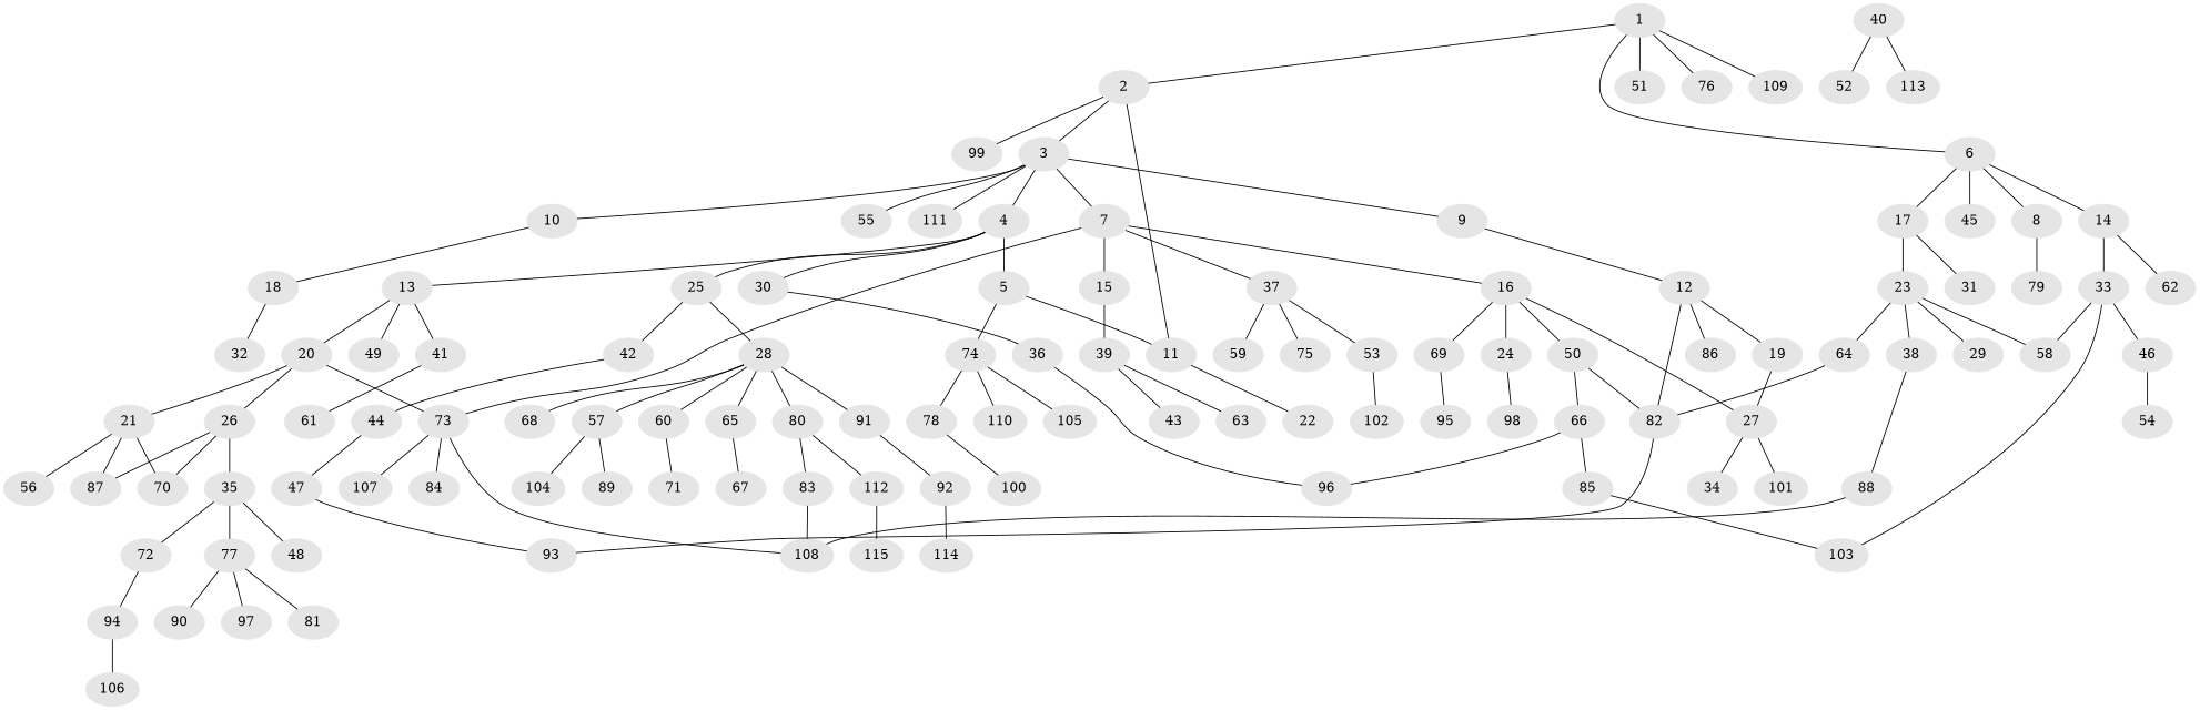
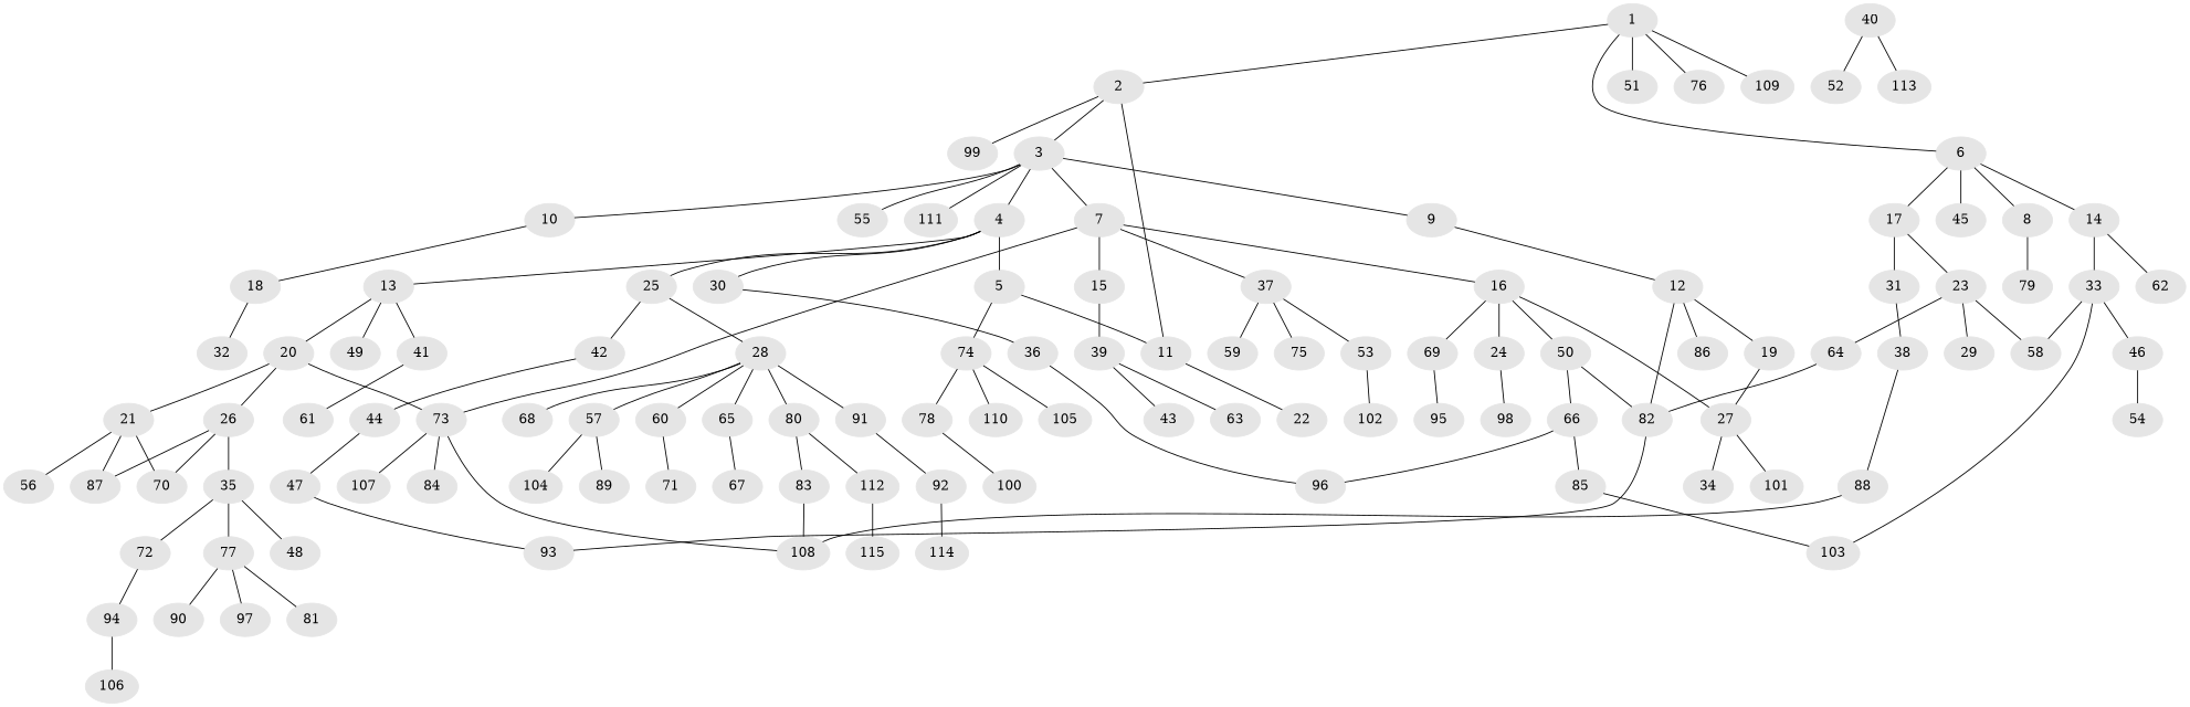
  graph {
    node [color=gray90 style=filled]
    1
    2
    6
    51
    76
    109
    3
    11
    99
    8
    14
    17
    45
    4
    7
    9
    10
    55
    111
    22
    5
    13
    25
    30
    15
    16
    37
    73
    12
    18
    74
    20
    41
    49
    28
    42
    36
    78
    105
    110
    79
    33
    62
    23
    31
    39
    24
    27
    50
    69
    53
    59
    75
    84
    107
    108
    19
    82
    86
    32
    93
    21
    26
    61
    103
    46
    58
    43
    63
    98
    34
    101
    66
    95
    29
    64
    38
    56
    70
    87
    35
    57
    60
    65
    68
    80
    91
    44
    48
    72
    77
    89
    104
    71
    67
    83
    112
    92
    96
    40
    52
    113
    88
    54
    94
    81
    90
    97
    102
    47
    85
    106
    100
    115
    114
    1 -- 2
    1 -- 6
    1 -- 51
    1 -- 76
    1 -- 109
    2 -- 3
    2 -- 11
    2 -- 99
    6 -- 8
    6 -- 14
    6 -- 17
    6 -- 45
    3 -- 4
    3 -- 7
    3 -- 9
    3 -- 10
    3 -- 55
    3 -- 111
    11 -- 22
    8 -- 79
    14 -- 33
    14 -- 62
    17 -- 23
    17 -- 31
    4 -- 5
    4 -- 13
    4 -- 25
    4 -- 30
    7 -- 15
    7 -- 16
    7 -- 37
    7 -- 73
    9 -- 12
    10 -- 18
    5 -- 11
    5 -- 74
    13 -- 20
    13 -- 41
    13 -- 49
    25 -- 28
    25 -- 42
    30 -- 36
    15 -- 39
    16 -- 24
    16 -- 27
    16 -- 50
    16 -- 69
    37 -- 53
    37 -- 59
    37 -- 75
    73 -- 84
    73 -- 107
    73 -- 108
    12 -- 19
    12 -- 82
    12 -- 86
    18 -- 32
    74 -- 78
    74 -- 105
    74 -- 110
    20 -- 73
    20 -- 21
    20 -- 26
    41 -- 61
    28 -- 57
    28 -- 60
    28 -- 65
    28 -- 68
    28 -- 80
    28 -- 91
    42 -- 44
    36 -- 96
    78 -- 100
    33 -- 103
    33 -- 46
    33 -- 58
    23 -- 58
    23 -- 29
    23 -- 64
-   23 -- 38
+   31 -- 38
    39 -- 43
    39 -- 63
    24 -- 98
    27 -- 34
    27 -- 101
    50 -- 82
    50 -- 66
    69 -- 95
    53 -- 102
    19 -- 27
    82 -- 93
    21 -- 56
    21 -- 70
    21 -- 87
    26 -- 70
    26 -- 87
    26 -- 35
    46 -- 54
    66 -- 96
    66 -- 85
    64 -- 82
    38 -- 88
    35 -- 48
    35 -- 72
    35 -- 77
    57 -- 89
    57 -- 104
    60 -- 71
    65 -- 67
    80 -- 83
    80 -- 112
    91 -- 92
    44 -- 47
    72 -- 94
    77 -- 81
    77 -- 90
    77 -- 97
    83 -- 108
    112 -- 115
    92 -- 114
    40 -- 52
    40 -- 113
    88 -- 108
    94 -- 106
    47 -- 93
    85 -- 103
  }
